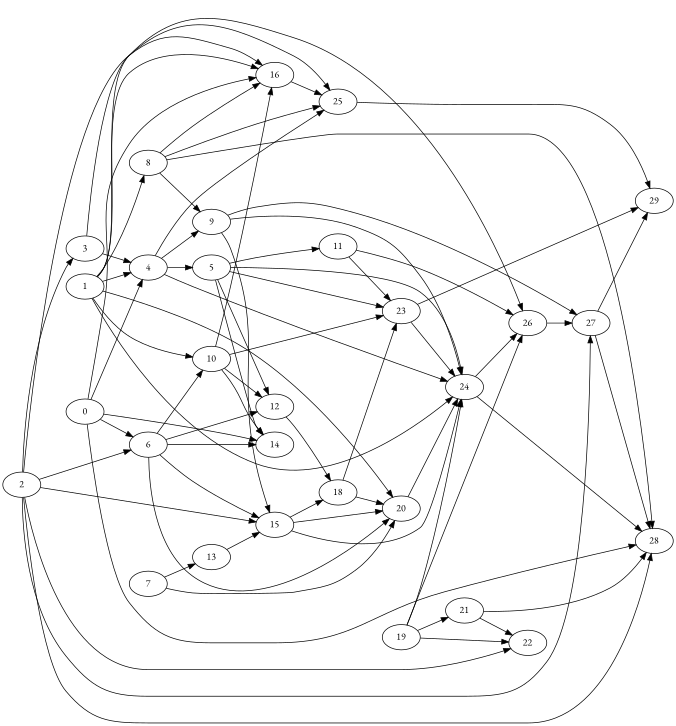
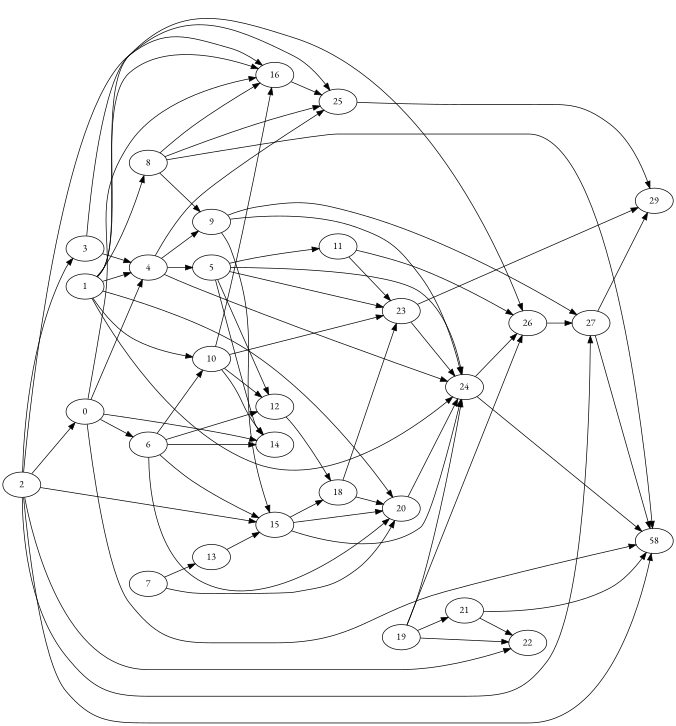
  digraph {
    "Duplicate states"=0
    GraphType=Random
    "Max states in OPEN"=0
    Modes="120000ms; topo-ordered tasks, ; Pruning: task equivalence, fixed order ready list, ; F-value: ; Optimisation: best schedule length (SL) optimisation on equal, "
    NumberOfTasks=30
    "Pruned using list schedule length"=4980070
    "States removed from OPEN"=0
    TargetSystem="Homogeneous-2"
    "Time to schedule (ms)"=9719
    "Total idle time"=38
    "Total schedule length"=120
    "Total sequential time"=188
    "Total states created"=15565065
    fontname="EB Garamond"
    rankdir=LR
    node ["Finish time"=12 Processor=0 "Start time"=12 Weight=3 fontname="EB Garamond"]
    edge [Weight=41 fontname="EB Garamond"]
    2 ["Start time"=3 Weight=9]
    3 ["Finish time"=21 "Start time"=17 Weight=4]
    6 ["Finish time"=17 Weight=5]
    15 ["Finish time"=66 "Start time"=59 Weight=7]
    16 ["Finish time"=99 Processor=1 "Start time"=91 Weight=8]
    27 ["Finish time"=111 "Start time"=103 Weight=8]
-   28 ["Finish time"=117 "Start time"=111 Weight=6]
+   28 ["Finish time"=117 "Start time"=111 Weight=6 label=58]
    22 ["Finish time"=57 Processor=1 "Start time"=54]
    4 ["Finish time"=35 "Start time"=25 Weight=10]
    25 ["Finish time"=106 Processor=1 "Start time"=99 Weight=7]
    14 ["Finish time"=81 "Start time"=79 Weight=2]
    10 ["Finish time"=40 "Start time"=35 Weight=5]
    20 ["Finish time"=84 "Start time"=81]
    12 ["Finish time"=54 Processor=1 "Start time"=51]
    24 ["Finish time"=93 "Start time"=84 Weight=9]
    18 ["Finish time"=74 "Start time"=66 Weight=8]
    29 ["Finish time"=120 "Start time"=117]
    5 ["Finish time"=51 Processor=1 "Start time"=43 Weight=8]
    9 ["Finish time"=59 "Start time"=50 Weight=9]
    23 ["Finish time"=79 "Start time"=74 Weight=5]
    26 ["Finish time"=103 "Start time"=93 Weight=10]
    0 ["Finish time"=9 Processor=1 "Start time"=0 Weight=9]
    7 ["Finish time"=19 Processor=1 "Start time"=15 Weight=4]
    13 ["Finish time"=29 Processor=1 "Start time"=19 Weight=10]
    11 ["Finish time"=63 Processor=1 "Start time"=57 Weight=6]
    1 ["Finish time"=3 "Start time"=0]
    8 ["Finish time"=50 "Start time"=40 Weight=10]
    19 [Processor=1 "Start time"=9]
    21 ["Finish time"=15 Processor=1]
    2 -> 3 [Weight=37]
-   2 -> 6 [Weight=24]
+   2 -> 0 [Weight=24]
    2 -> 15 [Weight=33]
    2 -> 16 [Weight=16]
    2 -> 27 [Weight=12]
    2 -> 28
    2 -> 22
    3 -> 4 [Weight=24]
    3 -> 25 [Weight=29]
    6 -> 15 [Weight=8]
    6 -> 14 [Weight=33]
    6 -> 10
    6 -> 20 [Weight=20]
    6 -> 12 [Weight=20]
    15 -> 20 [Weight=29]
    15 -> 24 [Weight=8]
    15 -> 18 [Weight=29]
    16 -> 25 [Weight=29]
    27 -> 28 [Weight=33]
    27 -> 29 [Weight=29]
    4 -> 25
    4 -> 24 [Weight=8]
    4 -> 5 [Weight=8]
    4 -> 9 [Weight=37]
    25 -> 29 [Weight=8]
    10 -> 16
    10 -> 14
    10 -> 12 [Weight=8]
    10 -> 23 [Weight=24]
    20 -> 24 [Weight=29]
    12 -> 18 [Weight=12]
    24 -> 28 [Weight=33]
    24 -> 26
    18 -> 20 [Weight=33]
    18 -> 23 [Weight=33]
    5 -> 14 [Weight=24]
    5 -> 12 [Weight=16]
    5 -> 24 [Weight=33]
    5 -> 23 [Weight=12]
    5 -> 11 [Weight=20]
    9 -> 15 [Weight=8]
    9 -> 27 [Weight=29]
    9 -> 24 [Weight=16]
    23 -> 24 [Weight=12]
    23 -> 29 [Weight=20]
    26 -> 27
    0 -> 6 [Weight=37]
    0 -> 16 [Weight=33]
    0 -> 28 [Weight=24]
    0 -> 4 [Weight=16]
    0 -> 14 [Weight=37]
    7 -> 20 [Weight=8]
    7 -> 13 [Weight=37]
    13 -> 15 [Weight=16]
    11 -> 23 [Weight=8]
    11 -> 26 [Weight=16]
    1 -> 16 [Weight=12]
    1 -> 4 [Weight=29]
    1 -> 10
    1 -> 20 [Weight=37]
    1 -> 24 [Weight=12]
    1 -> 26 [Weight=8]
    1 -> 8 [Weight=16]
    8 -> 16
    8 -> 28 [Weight=12]
    8 -> 25 [Weight=12]
    8 -> 9 [Weight=24]
    19 -> 22 [Weight=16]
    19 -> 24
    19 -> 26 [Weight=20]
    19 -> 21 [Weight=33]
    21 -> 28 [Weight=29]
    21 -> 22
  }
